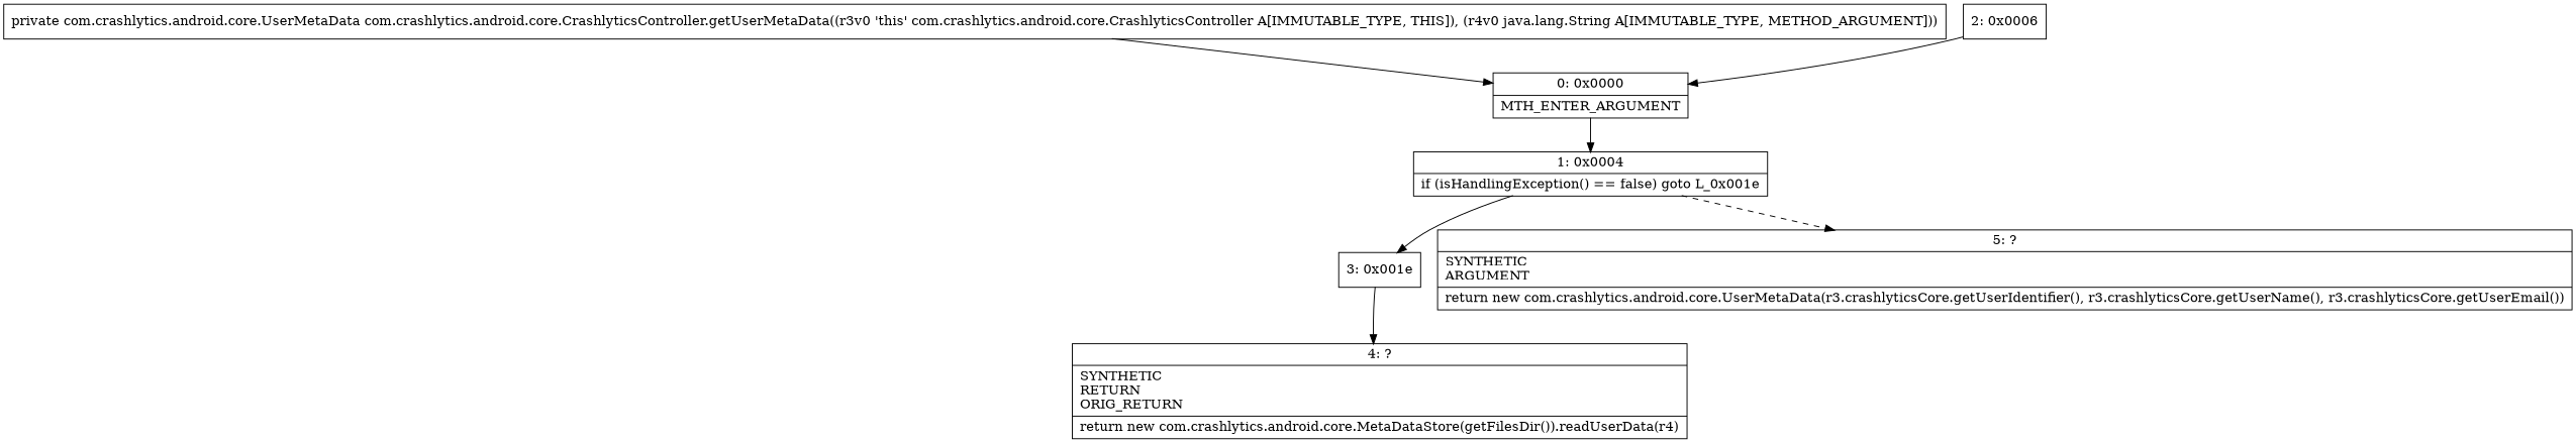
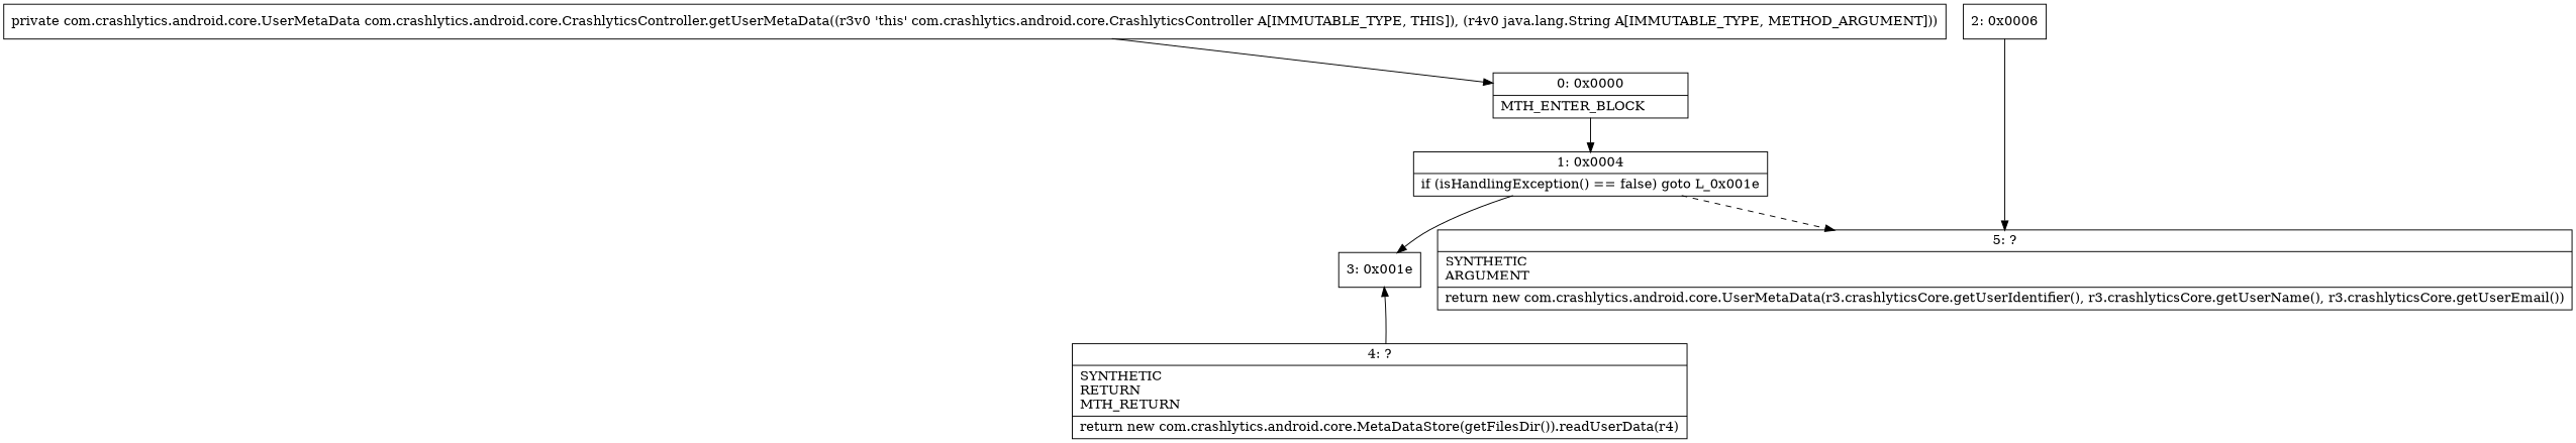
  digraph {
    node [shape=record]
-   n1 [label="{0\:\ 0x0000|MTH_ENTER_ARGUMENT\l}"]
+   n1 [label="{0\:\ 0x0000|MTH_ENTER_BLOCK\l}"]
    n2 [label="{1\:\ 0x0004|if (isHandlingException() == false) goto L_0x001e\l}"]
    n3 [label="{3\:\ 0x001e}"]
    n4 [label="{5\:\ ?|SYNTHETIC\lARGUMENT\l|return new com.crashlytics.android.core.UserMetaData(r3.crashlyticsCore.getUserIdentifier(), r3.crashlyticsCore.getUserName(), r3.crashlyticsCore.getUserEmail())\l}"]
    n5 [label="{2\:\ 0x0006}"]
-   n6 [label="{4\:\ ?|SYNTHETIC\lRETURN\lORIG_RETURN\l|return new com.crashlytics.android.core.MetaDataStore(getFilesDir()).readUserData(r4)\l}"]
+   n6 [label="{4\:\ ?|SYNTHETIC\lRETURN\lMTH_RETURN\l|return new com.crashlytics.android.core.MetaDataStore(getFilesDir()).readUserData(r4)\l}"]
    n7 [label="{private com.crashlytics.android.core.UserMetaData com.crashlytics.android.core.CrashlyticsController.getUserMetaData((r3v0 'this' com.crashlytics.android.core.CrashlyticsController A[IMMUTABLE_TYPE, THIS]), (r4v0 java.lang.String A[IMMUTABLE_TYPE, METHOD_ARGUMENT])) }"]
    n1 -> n2
    n2 -> n3
    n2 -> n4 [style=dashed]
-   n3 -> n6
-   n5 -> n1
+   n6 -> n3
+   n5 -> n4
    n7 -> n1
  }
